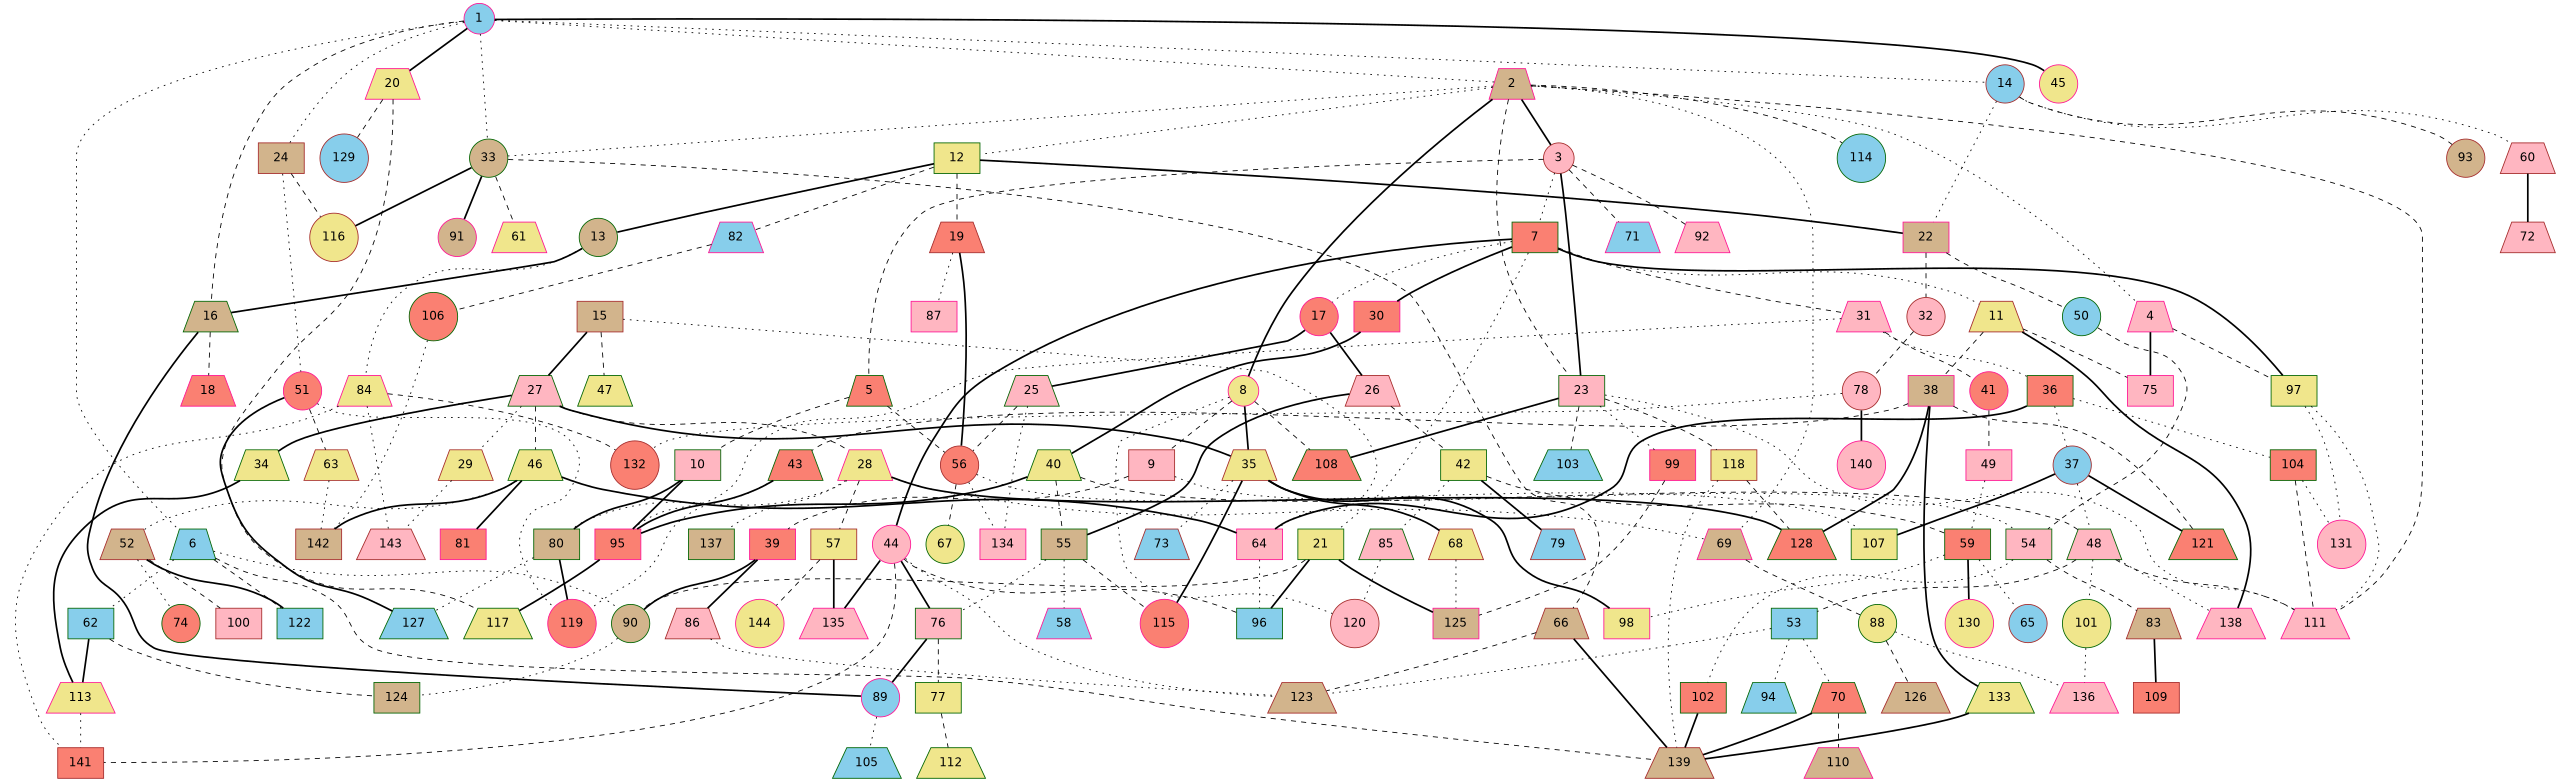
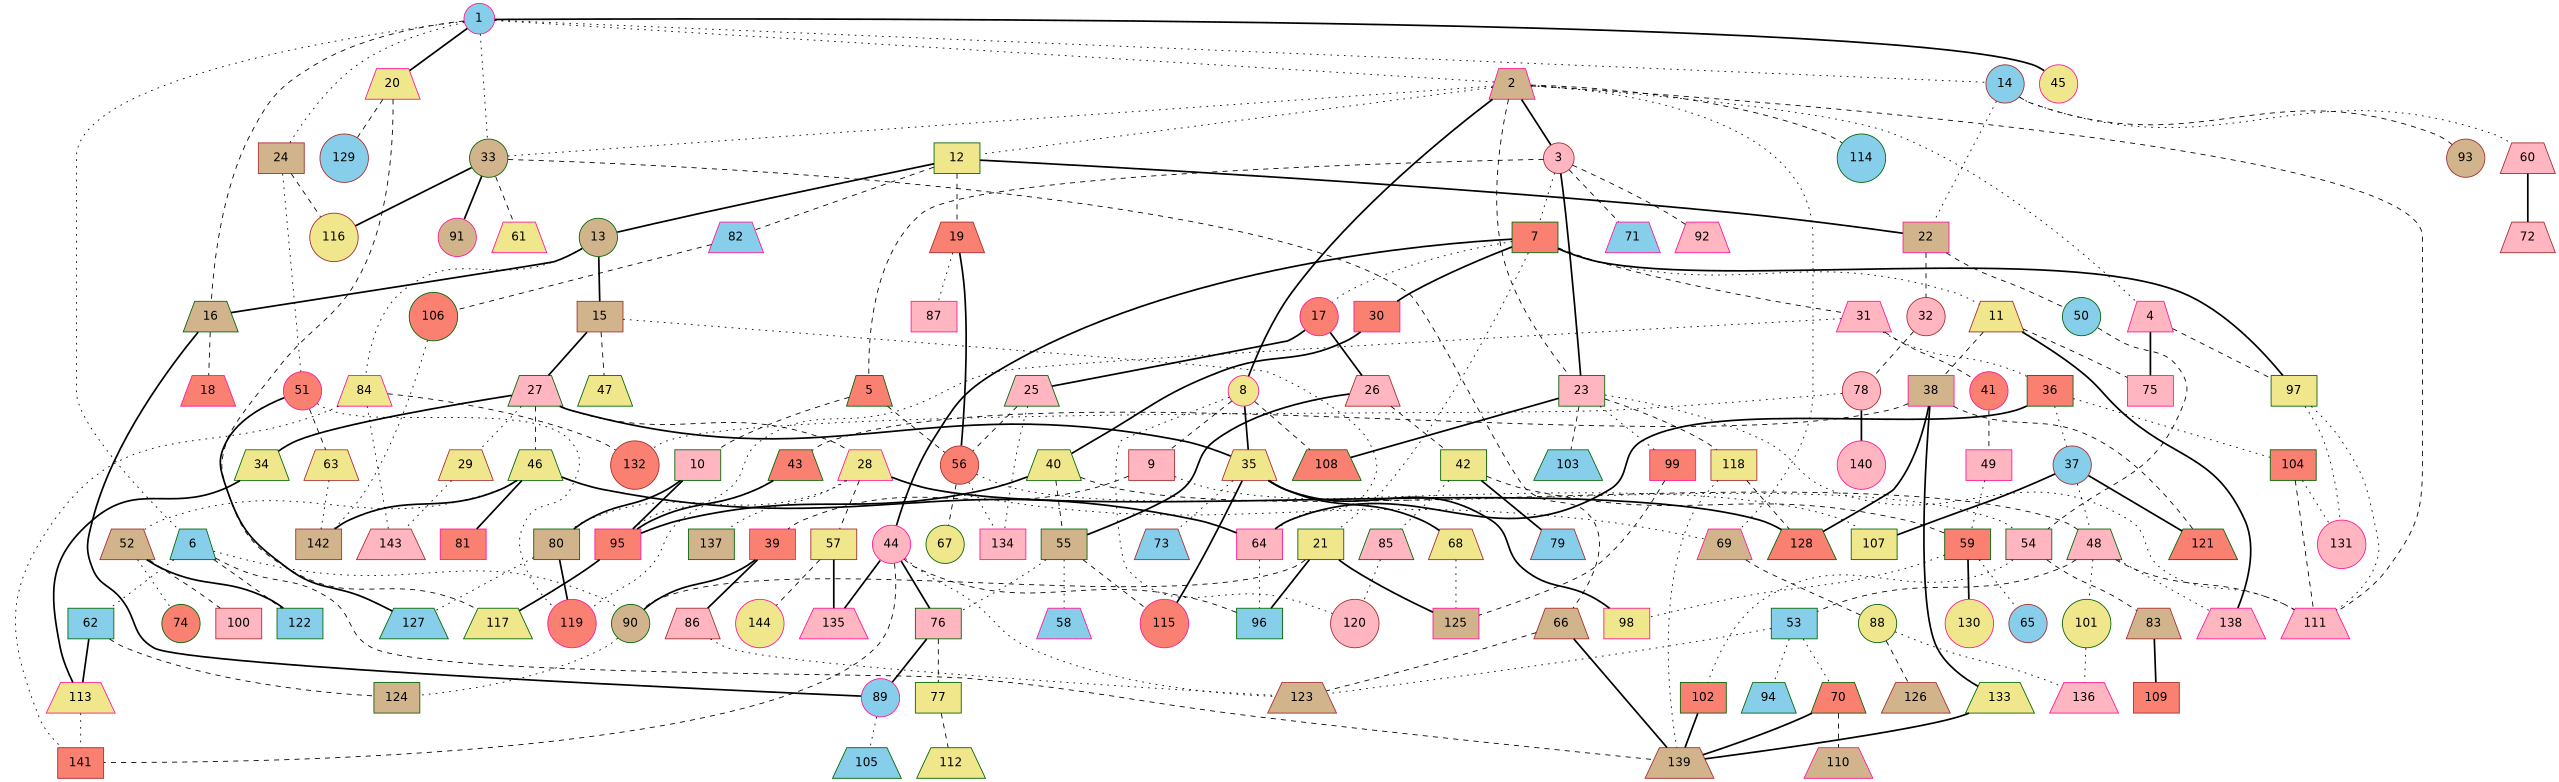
  graph {
    fontname="DejaVu Sans"
    node [color=darkgreen fillcolor=khaki fontname="DejaVu Sans" shape=trapezium style=filled]
    edge [fontname="DejaVu Sans" style=dotted]
    1 [color=deeppink fillcolor=skyblue shape=circle]
    2 [color=deeppink fillcolor=tan]
    6 [fillcolor=skyblue]
    14 [color=brown fillcolor=skyblue shape=circle]
    16 [fillcolor=tan]
    20 [color=deeppink]
    24 [color=brown fillcolor=tan shape=box]
    33 [fillcolor=tan shape=circle]
    45 [color=deeppink shape=circle]
    3 [color=brown fillcolor=lightpink shape=circle]
    4 [color=deeppink fillcolor=lightpink]
    8 [color=deeppink shape=circle]
    12 [shape=box]
    23 [fillcolor=lightpink shape=box]
    69 [color=deeppink fillcolor=tan]
    111 [color=deeppink fillcolor=lightpink]
    114 [fillcolor=skyblue shape=circle]
    62 [fillcolor=skyblue shape=box]
    90 [fillcolor=tan shape=circle]
    122 [fillcolor=skyblue shape=box]
    139 [color=brown fillcolor=tan]
    22 [color=deeppink fillcolor=tan shape=box]
    60 [color=brown fillcolor=lightpink]
    93 [color=brown fillcolor=tan shape=circle]
    18 [color=deeppink fillcolor=salmon]
    89 [color=deeppink fillcolor=skyblue shape=circle]
    117
    129 [color=brown fillcolor=skyblue shape=circle]
    51 [color=deeppink fillcolor=salmon shape=circle]
    116 [color=brown shape=circle]
    61 [color=deeppink]
    66 [color=brown fillcolor=tan]
    91 [color=deeppink fillcolor=tan shape=circle]
    5 [fillcolor=salmon]
    7 [fillcolor=salmon shape=box]
    71 [color=deeppink fillcolor=skyblue]
    92 [color=deeppink fillcolor=lightpink]
    75 [color=deeppink fillcolor=lightpink shape=box]
    97 [shape=box]
    9 [color=brown fillcolor=lightpink shape=box]
    35 [color=brown]
    108 [fillcolor=salmon]
    120 [color=brown fillcolor=lightpink shape=circle]
    13 [fillcolor=tan shape=circle]
    19 [color=brown fillcolor=salmon]
    82 [color=deeppink fillcolor=skyblue]
    99 [color=deeppink fillcolor=salmon shape=box]
    103 [fillcolor=skyblue]
    118 [color=brown shape=box]
    88 [shape=circle]
    10 [fillcolor=lightpink shape=box]
    56 [color=brown fillcolor=salmon shape=circle]
    11 [color=brown]
    17 [color=deeppink fillcolor=salmon shape=circle]
    21 [shape=box]
    30 [color=deeppink fillcolor=salmon shape=box]
    31 [color=deeppink fillcolor=lightpink]
    44 [color=deeppink fillcolor=lightpink shape=circle]
    131 [color=deeppink fillcolor=lightpink shape=circle]
    80 [fillcolor=tan shape=box]
    95 [color=deeppink fillcolor=salmon shape=box]
    134 [color=deeppink fillcolor=lightpink shape=box]
    107 [shape=box]
    67 [shape=circle]
    113 [color=deeppink]
    124 [fillcolor=tan shape=box]
    38 [color=deeppink fillcolor=tan shape=box]
    138 [color=deeppink fillcolor=lightpink]
    25 [fillcolor=lightpink]
    26 [color=brown fillcolor=lightpink]
    96 [fillcolor=skyblue shape=box]
    125 [color=deeppink fillcolor=tan shape=box]
    40
    36 [fillcolor=salmon shape=box]
    41 [color=deeppink fillcolor=salmon shape=circle]
    76 [fillcolor=lightpink shape=box]
    123 [color=brown fillcolor=tan]
    135 [color=deeppink fillcolor=lightpink]
    141 [color=brown fillcolor=salmon shape=box]
    39 [color=deeppink fillcolor=salmon shape=box]
    54 [fillcolor=lightpink shape=box]
    68 [color=brown]
    73 [color=brown fillcolor=skyblue]
    98 [color=deeppink shape=box]
    115 [color=deeppink fillcolor=salmon shape=circle]
    86 [color=brown fillcolor=lightpink]
    83 [color=brown fillcolor=tan]
    102 [fillcolor=salmon shape=box]
    119 [color=deeppink fillcolor=salmon shape=circle]
    127 [fillcolor=skyblue]
    128 [fillcolor=salmon]
    121 [fillcolor=salmon]
    43 [fillcolor=salmon]
    133
    15 [color=brown fillcolor=tan shape=box]
    84 [color=deeppink]
    87 [color=deeppink fillcolor=lightpink shape=box]
    32 [color=brown fillcolor=lightpink shape=circle]
    50 [fillcolor=skyblue shape=circle]
    106 [fillcolor=salmon shape=circle]
    27 [fillcolor=lightpink]
    47
    64 [color=deeppink fillcolor=lightpink shape=box]
    143 [color=brown fillcolor=lightpink]
    132 [color=brown fillcolor=salmon shape=circle]
    72 [color=brown fillcolor=lightpink]
    28 [color=deeppink]
    29 [color=brown]
    34
    46
    105 [fillcolor=skyblue]
    42 [shape=box]
    55 [fillcolor=tan shape=box]
    78 [color=brown fillcolor=lightpink shape=circle]
    63 [color=brown]
    59 [fillcolor=salmon shape=box]
    79 [color=brown fillcolor=skyblue]
    85 [fillcolor=lightpink]
    58 [color=deeppink fillcolor=skyblue]
    57 [color=brown shape=box]
    137 [fillcolor=tan shape=box]
    52 [color=brown fillcolor=tan]
    81 [color=deeppink fillcolor=salmon shape=box]
    142 [color=brown fillcolor=tan shape=box]
    144 [color=deeppink shape=circle]
    48 [fillcolor=lightpink]
    37 [color=brown fillcolor=skyblue shape=circle]
    104 [fillcolor=salmon shape=box]
    49 [color=deeppink fillcolor=lightpink shape=box]
    140 [color=deeppink fillcolor=lightpink shape=circle]
    53 [fillcolor=skyblue shape=box]
    101 [shape=circle]
    65 [color=brown fillcolor=skyblue shape=circle]
    130 [color=deeppink shape=circle]
    77 [shape=box]
    74 [fillcolor=salmon shape=circle]
    100 [color=brown fillcolor=lightpink shape=box]
    70 [fillcolor=salmon]
    94 [fillcolor=skyblue]
    136 [color=deeppink fillcolor=lightpink]
    110 [color=deeppink fillcolor=tan]
    109 [color=brown fillcolor=salmon shape=box]
    126 [color=brown fillcolor=tan]
    112
    1 -- 2
    1 -- 6
    1 -- 14
    1 -- 16 [style=dashed]
    1 -- 20 [style=bold]
    1 -- 24
    1 -- 33
    1 -- 45 [style=bold]
    2 -- 33
    2 -- 3 [style=bold]
    2 -- 4
    2 -- 8 [style=bold]
    2 -- 12
    2 -- 23 [style=dashed]
    2 -- 69
    2 -- 111 [style=dashed]
    2 -- 114 [style=dashed]
    6 -- 62
    6 -- 90
    6 -- 122 [style=dashed]
    6 -- 139 [style=dashed]
    14 -- 22
    14 -- 60
    14 -- 93 [style=dashed]
    16 -- 18 [style=dashed]
    16 -- 89 [style=bold]
    20 -- 117 [style=dashed]
    20 -- 129 [style=dashed]
    24 -- 51
    24 -- 116 [style=dashed]
    33 -- 116 [style=bold]
    33 -- 61 [style=dashed]
    33 -- 66 [style=dashed]
    33 -- 91 [style=bold]
    3 -- 23 [style=bold]
    3 -- 5 [style=dashed]
    3 -- 7
    3 -- 71 [style=dashed]
    3 -- 92 [style=dashed]
    4 -- 75 [style=bold]
    4 -- 97 [style=dashed]
    8 -- 9 [style=dashed]
    8 -- 35 [style=bold]
    8 -- 108 [style=dashed]
    8 -- 120
    12 -- 22 [style=bold]
    12 -- 13 [style=bold]
    12 -- 19 [style=dashed]
    12 -- 82 [style=dashed]
    23 -- 111
    23 -- 108 [style=bold]
    23 -- 99
    23 -- 103 [style=dashed]
    23 -- 118 [style=dashed]
    69 -- 88 [style=dashed]
    62 -- 113 [style=bold]
    62 -- 124 [style=dashed]
    90 -- 124
    22 -- 32 [style=dashed]
    22 -- 50 [style=dashed]
    60 -- 72 [style=bold]
    89 -- 105
    51 -- 119
    51 -- 127 [style=bold]
    51 -- 63 [style=dashed]
    66 -- 139 [style=bold]
    66 -- 123 [style=dashed]
    5 -- 10 [style=dashed]
    5 -- 56 [style=dashed]
    7 -- 97 [style=bold]
    7 -- 11
    7 -- 17
    7 -- 21
    7 -- 30 [style=bold]
    7 -- 31 [style=dashed]
    7 -- 44 [style=bold]
    97 -- 111
    97 -- 131
    9 -- 39 [style=dashed]
    9 -- 54
    35 -- 68 [style=bold]
    35 -- 73
    35 -- 98 [style=bold]
    35 -- 115 [style=bold]
    13 -- 16 [style=bold]
+   13 -- 15 [style=bold]
    13 -- 84
    19 -- 56 [style=bold]
    19 -- 87
    82 -- 106 [style=dashed]
    99 -- 125 [style=dashed]
    118 -- 139
    118 -- 128 [style=dashed]
    88 -- 136
    88 -- 126 [style=dashed]
    10 -- 80 [style=bold]
    10 -- 95 [style=bold]
    56 -- 134
    56 -- 107
    56 -- 67 [style=dashed]
    11 -- 75 [style=dashed]
    11 -- 38 [style=dashed]
    11 -- 138 [style=bold]
    17 -- 25 [style=bold]
    17 -- 26 [style=bold]
    21 -- 90 [style=dashed]
    21 -- 96 [style=bold]
    21 -- 125 [style=bold]
    30 -- 40 [style=bold]
    31 -- 95
    31 -- 36
    31 -- 41 [style=dashed]
    44 -- 96 [style=dashed]
    44 -- 76 [style=bold]
    44 -- 123
    44 -- 135 [style=bold]
    44 -- 141 [style=dashed]
    80 -- 119 [style=bold]
    80 -- 127
    95 -- 117 [style=bold]
    113 -- 141
    38 -- 128 [style=bold]
    38 -- 121 [style=dashed]
    38 -- 43 [style=dashed]
    38 -- 133 [style=bold]
    25 -- 56 [style=dashed]
    25 -- 134
    26 -- 42 [style=dashed]
    26 -- 55 [style=bold]
    40 -- 95 [style=bold]
    40 -- 55 [style=dashed]
    40 -- 48 [style=dashed]
    36 -- 64 [style=bold]
    36 -- 37
    36 -- 104
    41 -- 49 [style=dashed]
    76 -- 89 [style=bold]
    76 -- 77 [style=dashed]
    39 -- 90 [style=bold]
    39 -- 86 [style=bold]
    54 -- 83 [style=dashed]
    54 -- 102
    68 -- 125
    86 -- 123
    83 -- 109 [style=bold]
    102 -- 139 [style=bold]
    43 -- 95 [style=bold]
    43 -- 119
    133 -- 139 [style=bold]
    15 -- 27 [style=bold]
    15 -- 47 [style=dashed]
    15 -- 64
    84 -- 141
    84 -- 143
    84 -- 132 [style=dashed]
    32 -- 78 [style=dashed]
    50 -- 54 [style=dashed]
    106 -- 142
    27 -- 35 [style=bold]
    27 -- 28 [style=dashed]
    27 -- 29
    27 -- 34 [style=bold]
    27 -- 46 [style=dashed]
    64 -- 96
    28 -- 69
    28 -- 80
    28 -- 128 [style=bold]
    28 -- 57 [style=dashed]
    28 -- 137
    29 -- 143
    34 -- 113 [style=bold]
    46 -- 64 [style=bold]
    46 -- 52
    46 -- 81 [style=bold]
    46 -- 142 [style=bold]
    42 -- 59 [style=dashed]
    42 -- 79 [style=bold]
    42 -- 85
    55 -- 76
    55 -- 115 [style=dashed]
    55 -- 58
    78 -- 132
    78 -- 140 [style=bold]
    63 -- 142
    59 -- 98
    59 -- 65
    59 -- 130 [style=bold]
    85 -- 120
    57 -- 135 [style=bold]
    57 -- 144 [style=dashed]
    52 -- 122 [style=bold]
    52 -- 74
    52 -- 100 [style=dashed]
    48 -- 111 [style=dashed]
    48 -- 138
    48 -- 53 [style=dashed]
    48 -- 101
    37 -- 107 [style=bold]
    37 -- 121 [style=bold]
    37 -- 48
    104 -- 111 [style=dashed]
    104 -- 131
    49 -- 59
    53 -- 123
    53 -- 70
    53 -- 94
    101 -- 136
    77 -- 112 [style=dashed]
    70 -- 139 [style=bold]
    70 -- 110 [style=dashed]
  }
